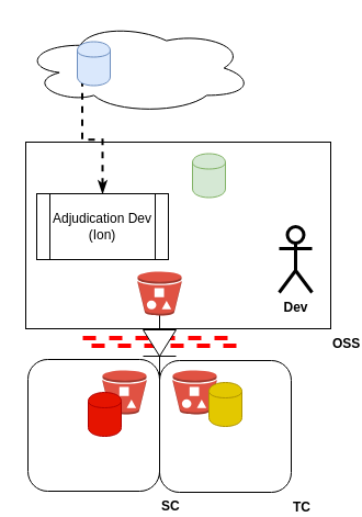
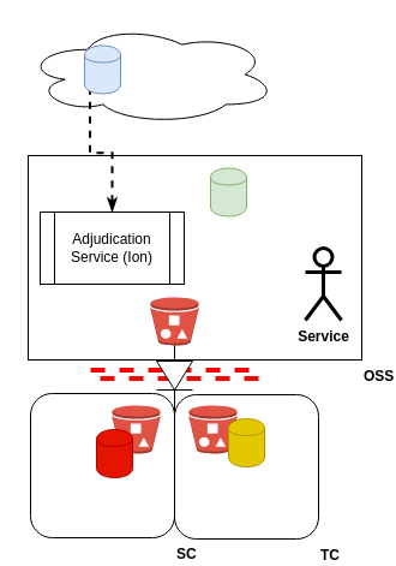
  <mxCell id="0" />
  <mxCell id="1" parent="0" />
  <mxCell id="2" value="OSS" style="rounded=0;whiteSpace=wrap;html=1;fillColor=none;horizontal=1;labelPosition=right;verticalLabelPosition=bottom;align=left;verticalAlign=top;fontStyle=1" vertex="1" parent="1"><mxGeometry x="23" y="129" width="278" height="170" as="geometry" /></mxCell>
  <mxCell id="3" value="" style="shape=image;html=1;verticalAlign=top;verticalLabelPosition=bottom;labelBackgroundColor=#ffffff;imageAspect=0;aspect=fixed;image=https://cdn2.iconfinder.com/data/icons/atrous/512/command_line_prompt_shell-128.png;fillColor=none;direction=south;rotation=-90;" vertex="1" parent="1"><mxGeometry x="217" y="219" width="48" height="48" as="geometry" /></mxCell>
  <mxCell id="4" value="SC" style="rounded=1;whiteSpace=wrap;html=1;fillColor=none;labelPosition=right;verticalLabelPosition=bottom;align=left;verticalAlign=top;fontStyle=1" vertex="1" parent="1"><mxGeometry x="25" y="327" width="120" height="120" as="geometry" /></mxCell>
  <mxCell id="5" value="&lt;div style=&quot;text-align: right&quot;&gt;TC&lt;/div&gt;" style="rounded=1;whiteSpace=wrap;html=1;fillColor=none;labelPosition=right;verticalLabelPosition=bottom;align=left;verticalAlign=top;fontStyle=1" vertex="1" parent="1"><mxGeometry x="145" y="328" width="120" height="120" as="geometry" /></mxCell>
  <mxCell id="6" value="" style="shape=link;html=1;fillColor=#a20025;strokeColor=#FF0000;strokeWidth=4;dashed=1;" edge="1" parent="1"><mxGeometry width="50" height="50" relative="1" as="geometry"><mxPoint x="75" y="311" as="sourcePoint" /><mxPoint x="215" y="311" as="targetPoint" /><Array as="points"><mxPoint x="145" y="311" /></Array></mxGeometry></mxCell>
  <mxCell id="7" value="" style="pointerEvents=1;fillColor=#000000;verticalLabelPosition=bottom;shadow=0;dashed=0;align=center;fillColor=#ffffff;html=1;verticalAlign=top;strokeWidth=1;shape=mxgraph.electrical.diodes.diode;rotation=90;" vertex="1" parent="1"><mxGeometry x="115" y="297" width="60" height="30" as="geometry" /></mxCell>
  <mxCell id="8" value="" style="ellipse;shape=cloud;whiteSpace=wrap;html=1;" vertex="1" parent="1"><mxGeometry x="20" y="20" width="210" height="83" as="geometry" /></mxCell>
  <mxCell id="9" value="" style="outlineConnect=0;dashed=0;verticalLabelPosition=bottom;verticalAlign=top;align=center;html=1;shape=mxgraph.aws3.bucket_with_objects;fillColor=#E05243;gradientColor=none;" vertex="1" parent="1"><mxGeometry x="125" y="247" width="40" height="40" as="geometry" /></mxCell>
  <mxCell id="10" value="" style="outlineConnect=0;dashed=0;verticalLabelPosition=bottom;verticalAlign=top;align=center;html=1;shape=mxgraph.aws3.bucket_with_objects;fillColor=#E05243;gradientColor=none;" vertex="1" parent="1"><mxGeometry x="93" y="337" width="40" height="40" as="geometry" /></mxCell>
  <mxCell id="11" style="edgeStyle=orthogonalEdgeStyle;rounded=0;orthogonalLoop=1;jettySize=auto;html=1;entryX=0.15;entryY=0.95;entryDx=0;entryDy=0;entryPerimeter=0;dashed=1;startArrow=classicThin;startFill=1;endArrow=none;endFill=0;strokeColor=#000000;strokeWidth=2;" edge="1" parent="1" source="12" target="15"><mxGeometry relative="1" as="geometry" /></mxCell>
- <mxCell id="12" value="Adjudication Dev (Ion)" style="shape=process;whiteSpace=wrap;html=1;backgroundOutline=1;" vertex="1" parent="1"><mxGeometry x="33" y="176" width="120" height="60" as="geometry" /></mxCell>
+ <mxCell id="12" value="Adjudication Service (Ion)" style="shape=process;whiteSpace=wrap;html=1;backgroundOutline=1;" vertex="1" parent="1"><mxGeometry x="33" y="176" width="120" height="60" as="geometry" /></mxCell>
  <mxCell id="13" value="" style="outlineConnect=0;dashed=0;verticalLabelPosition=bottom;verticalAlign=top;align=center;html=1;shape=mxgraph.aws3.bucket_with_objects;fillColor=#E05243;gradientColor=none;" vertex="1" parent="1"><mxGeometry x="157" y="337" width="40" height="40" as="geometry" /></mxCell>
- <mxCell id="14" value="Dev&lt;br&gt;" style="shape=umlActor;verticalLabelPosition=bottom;labelBackgroundColor=#ffffff;verticalAlign=top;html=1;outlineConnect=0;strokeWidth=3;fontStyle=1" vertex="1" parent="1"><mxGeometry x="254" y="206" width="30" height="60" as="geometry" /></mxCell>
+ <mxCell id="14" value="Service&lt;br&gt;" style="shape=umlActor;verticalLabelPosition=bottom;labelBackgroundColor=#ffffff;verticalAlign=top;html=1;outlineConnect=0;strokeWidth=3;fontStyle=1" vertex="1" parent="1"><mxGeometry x="254" y="206" width="30" height="60" as="geometry" /></mxCell>
  <mxCell id="15" value="" style="shape=cylinder;whiteSpace=wrap;html=1;boundedLbl=1;backgroundOutline=1;fillColor=#dae8fc;strokeColor=#6c8ebf;" vertex="1" parent="1"><mxGeometry x="70" y="37.5" width="30" height="40" as="geometry" /></mxCell>
  <mxCell id="16" value="" style="shape=cylinder;whiteSpace=wrap;html=1;boundedLbl=1;backgroundOutline=1;fillColor=#e51400;strokeColor=#B20000;fontColor=#ffffff;" vertex="1" parent="1"><mxGeometry x="80" y="357" width="30" height="40" as="geometry" /></mxCell>
  <mxCell id="17" value="" style="shape=cylinder;whiteSpace=wrap;html=1;boundedLbl=1;backgroundOutline=1;fillColor=#e3c800;strokeColor=#B09500;fontColor=#ffffff;" vertex="1" parent="1"><mxGeometry x="190" y="348" width="30" height="40" as="geometry" /></mxCell>
  <mxCell id="18" value="" style="shape=cylinder;whiteSpace=wrap;html=1;boundedLbl=1;backgroundOutline=1;fillColor=#d5e8d4;strokeColor=#82b366;" parent="1" vertex="1"><mxGeometry x="175" y="139.5" width="30" height="40" as="geometry" /></mxCell>
